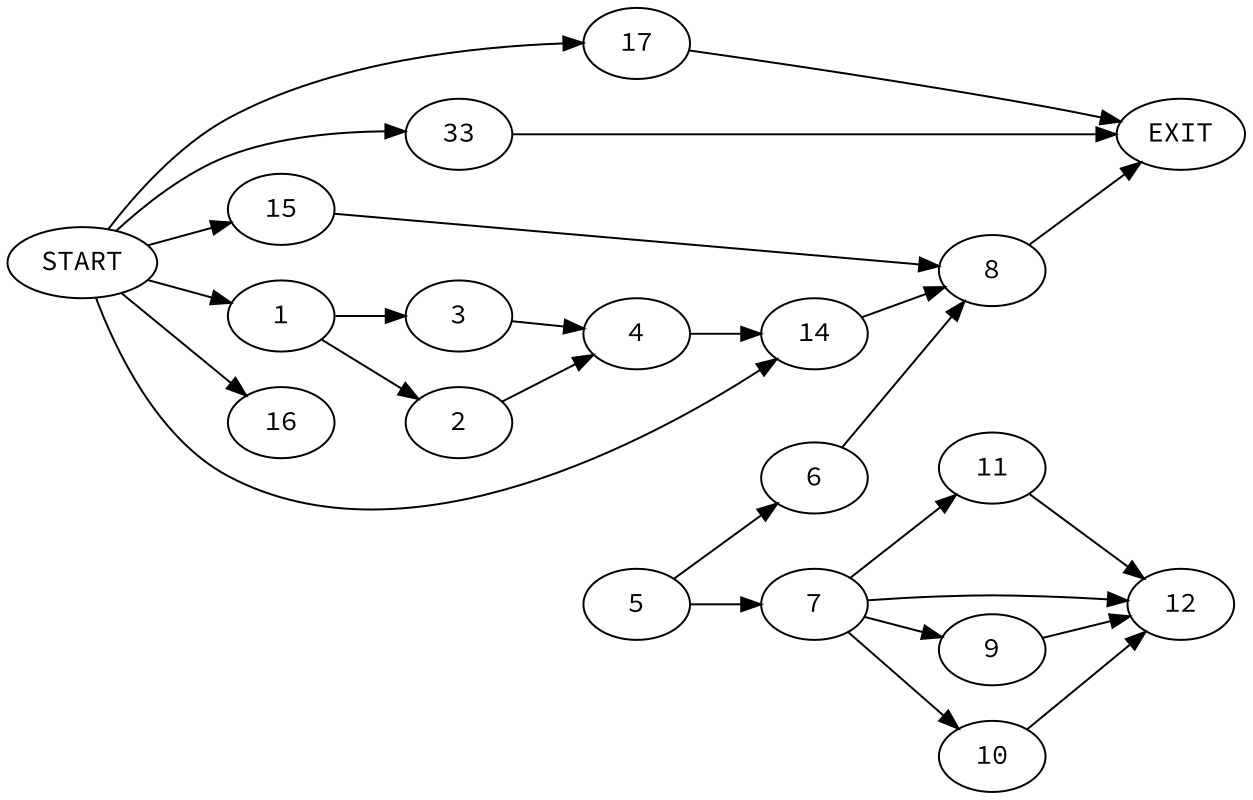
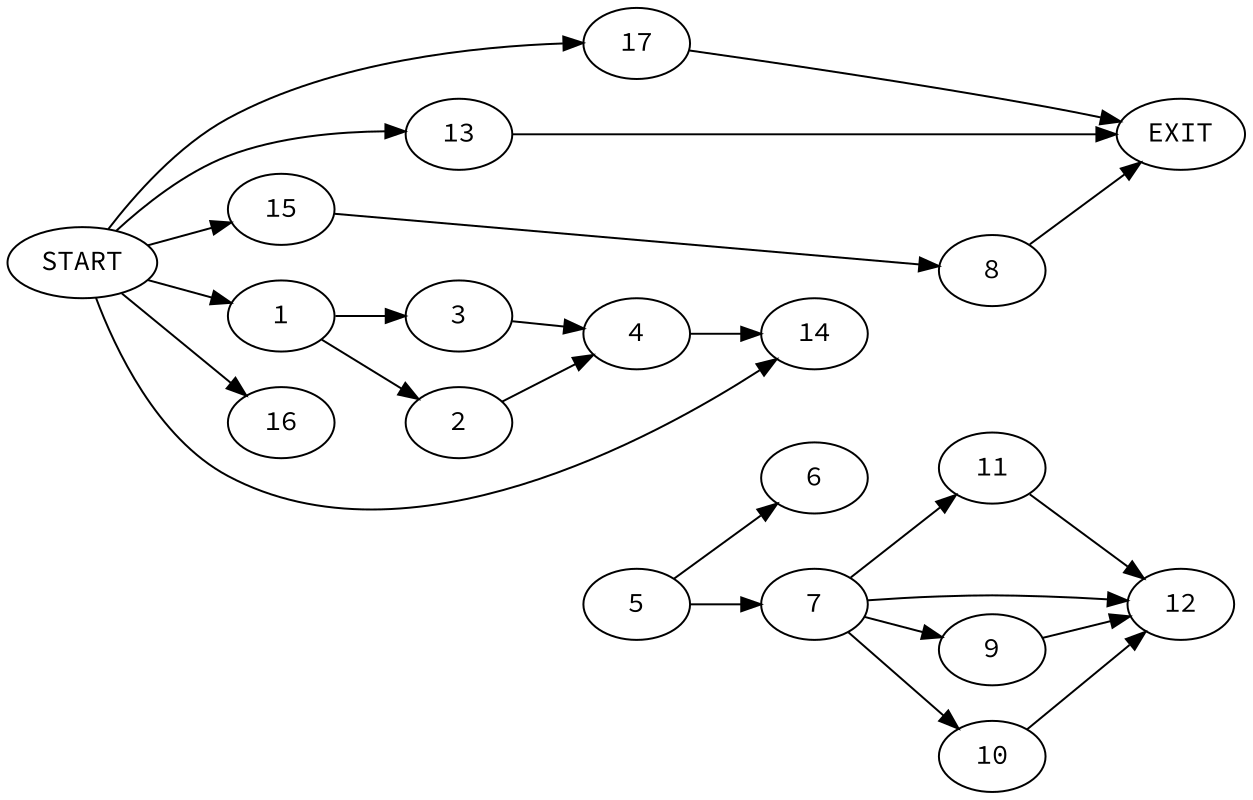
  digraph {
    fontname="Source Code Pro"
    rankdir=LR
    node [fontname="Source Code Pro"]
    edge [fontname="Source Code Pro"]
    n1 [label=START]
    1
-   13 [label=33]
+   13
    14
    15
    16
    17
    2
    3
    n10 [label=EXIT]
    8
    4
    5
    6
    7
    9
    10
    11
    12
    n1 -> 1
    n1 -> 13
    n1 -> 14
    n1 -> 15
    n1 -> 16
    n1 -> 17
    1 -> 2
    1 -> 3
    13 -> n10
-   14 -> 8
    15 -> 8
    17 -> n10
    2 -> 4
    3 -> 4
    8 -> n10
    4 -> 14
    5 -> 6
    5 -> 7
-   6 -> 8
    7 -> 9
    7 -> 10
    7 -> 11
    7 -> 12
    9 -> 12
    10 -> 12
    11 -> 12
  }
